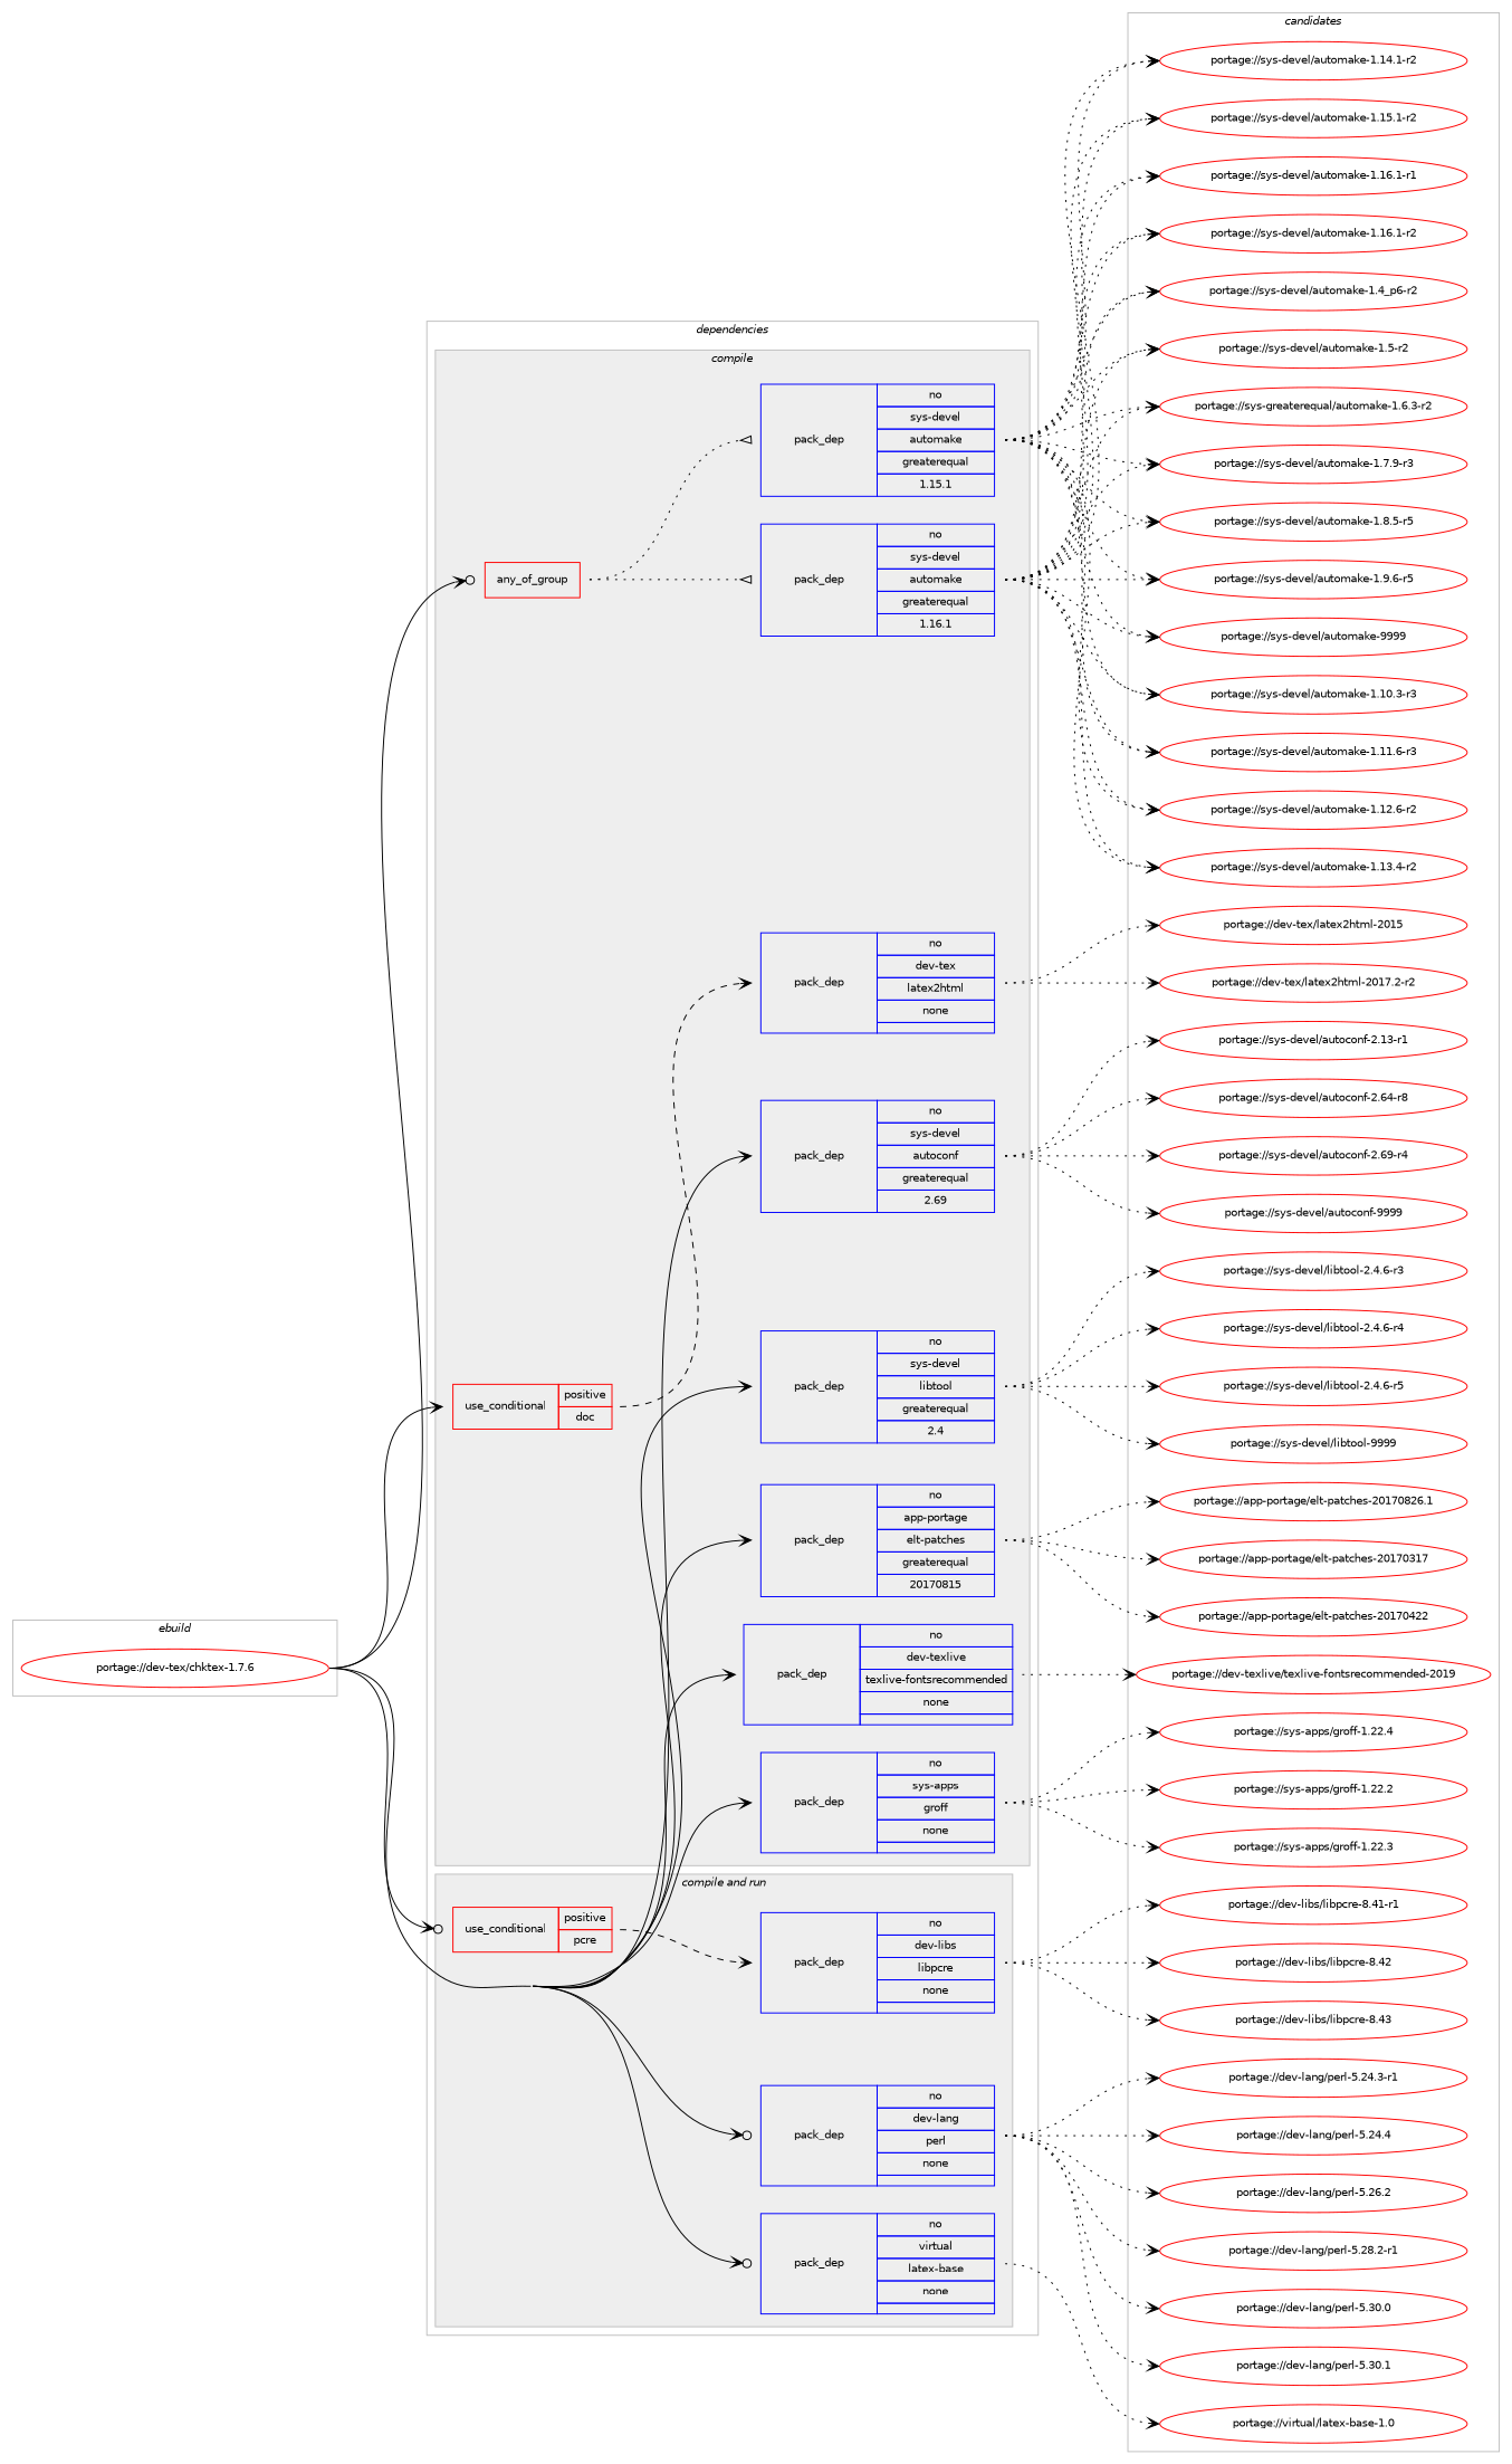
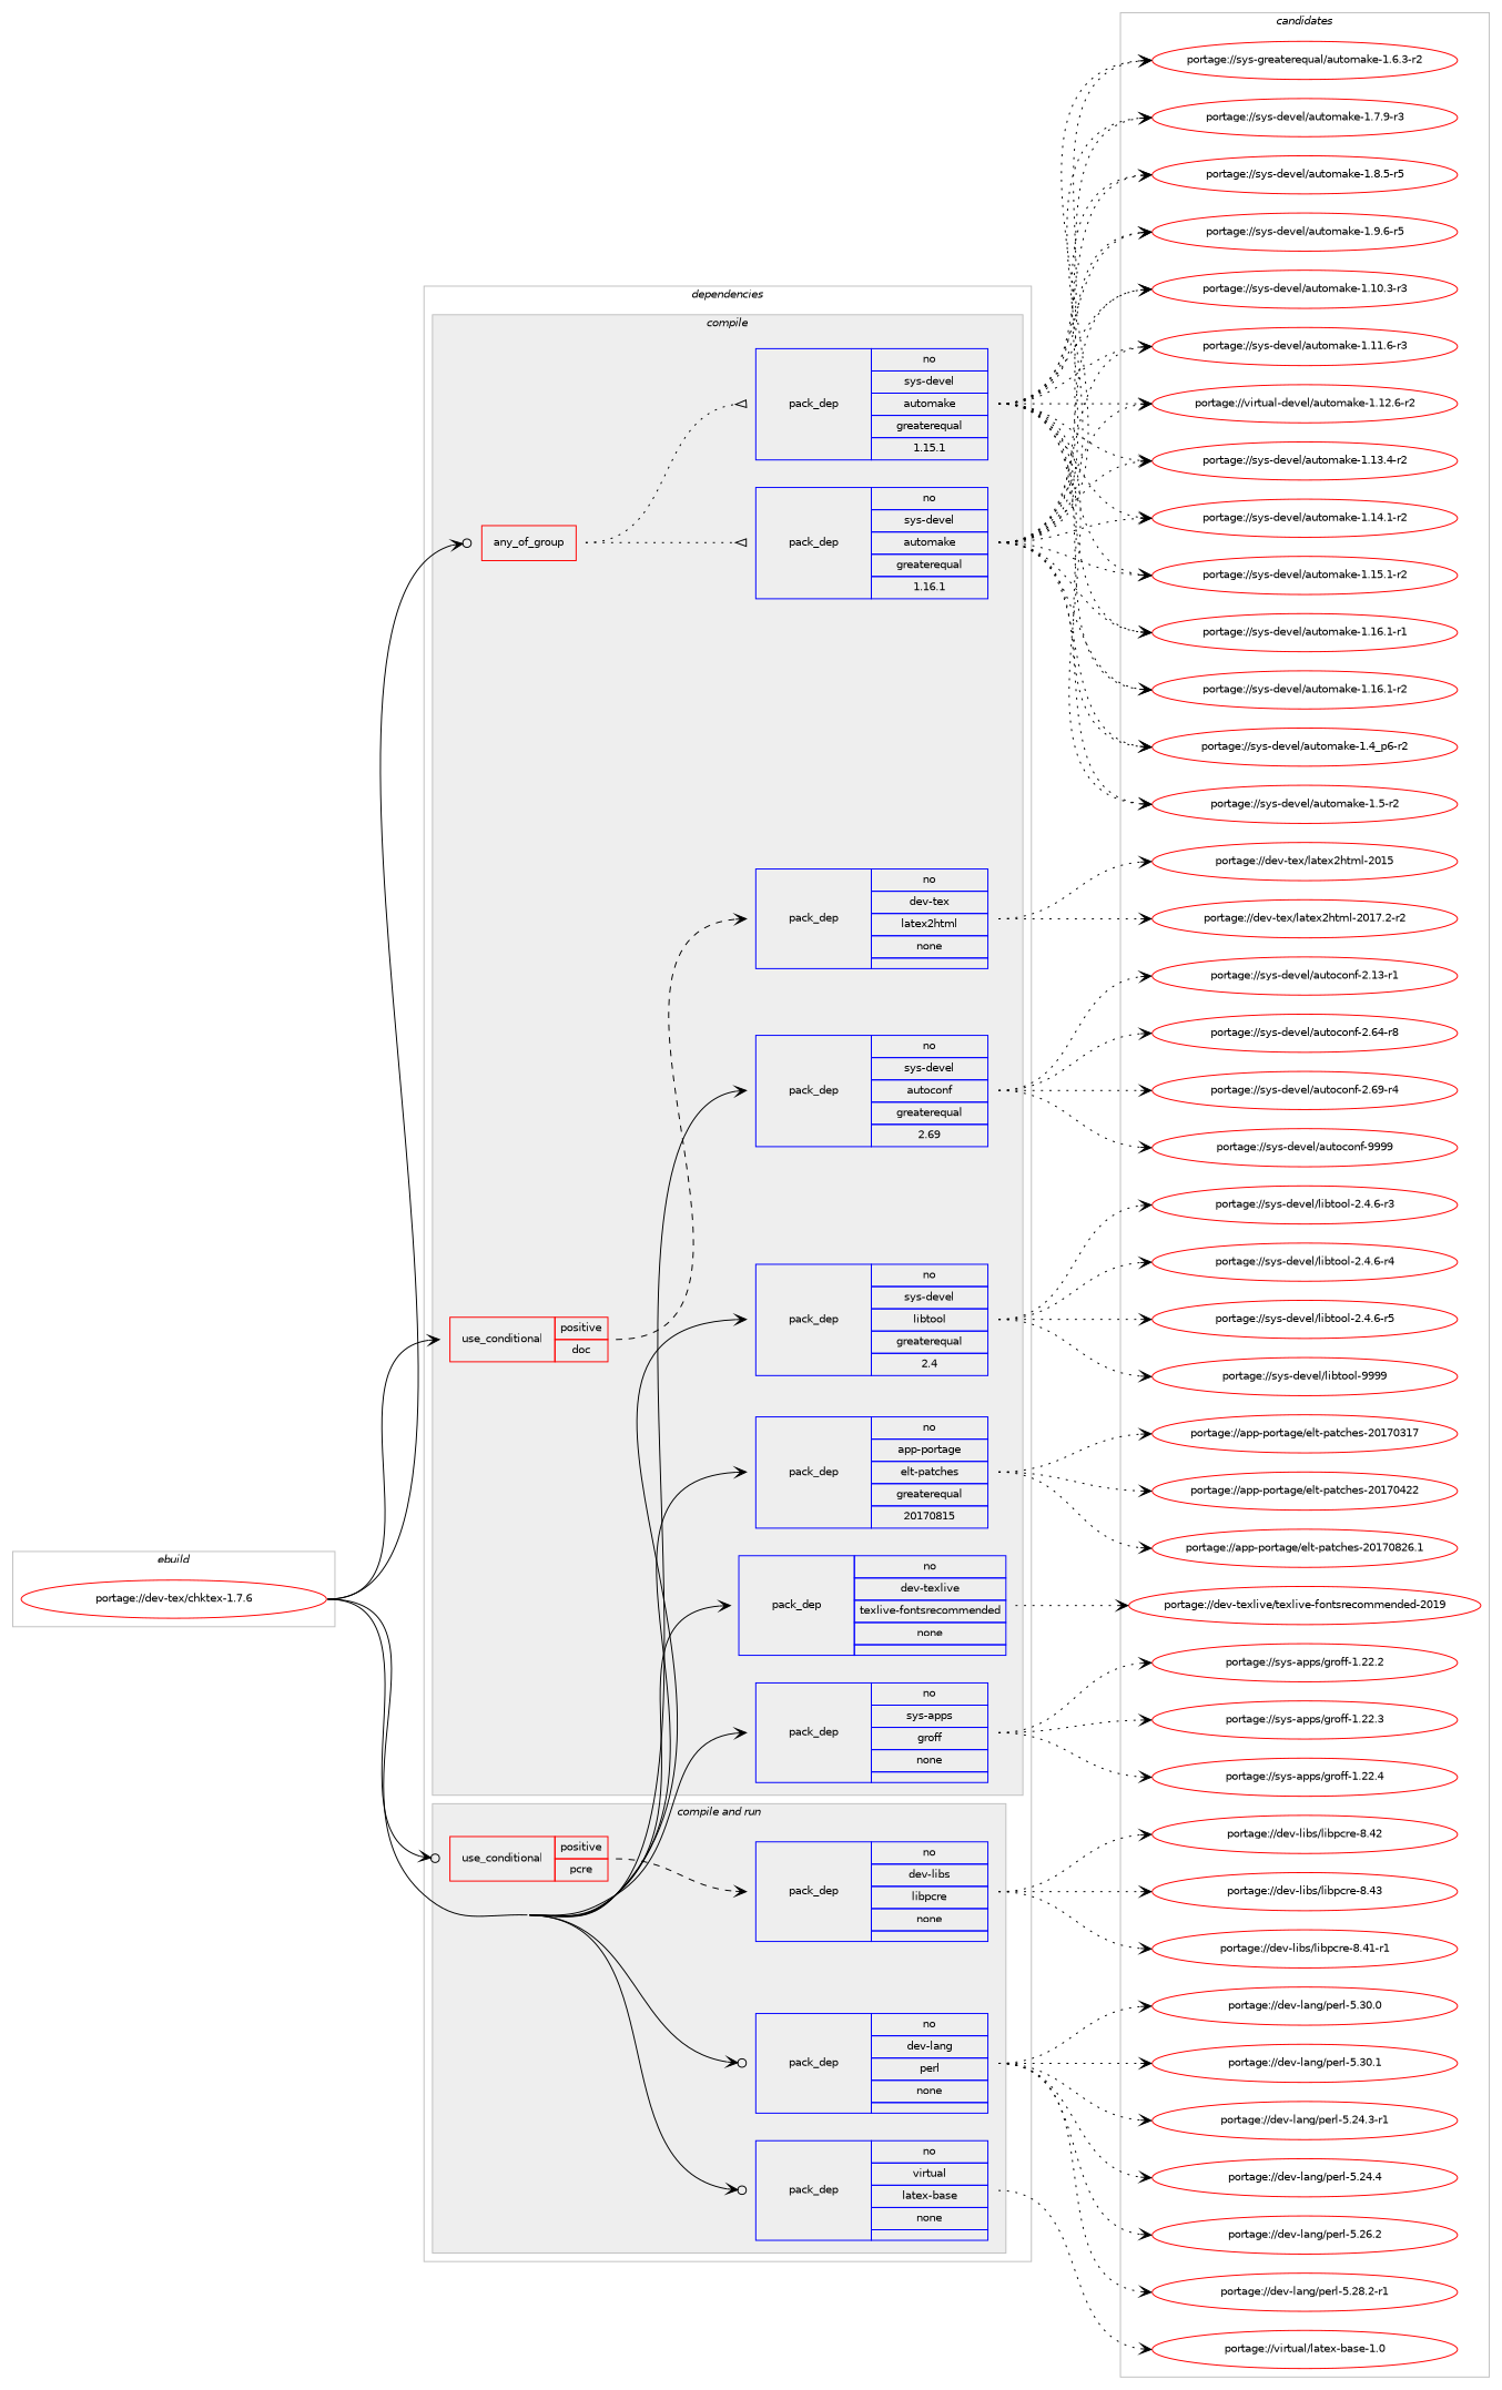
  digraph {
    compound=true
    concentrate=true
    fontname=Helvetica
    fontsize=10
    newrank=true
    rankdir=LR
    ranksep=1.5
    node [color=red fontname=Helvetica fontsize=10]
    edge [arrowhead=vee headport=w style=dotted tailport=e weight=100]
    n1 [label="portage://dev-tex/chktex-1.7.6" width=4]
    n2 [color=blue label=<<TABLE BORDER="0" CELLBORDER="1" CELLSPACING="0" CELLPADDING="4" WIDTH="220"><TR><TD ROWSPAN="6" CELLPADDING="30">pack_dep</TD></TR><TR><TD WIDTH="110">no</TD></TR><TR><TD>sys-devel</TD></TR><TR><TD>automake</TD></TR><TR><TD>greaterequal</TD></TR><TR><TD>1.16.1</TD></TR></TABLE>> shape=none]
    n3 [color=blue label=<<TABLE BORDER="0" CELLBORDER="1" CELLSPACING="0" CELLPADDING="4" WIDTH="220"><TR><TD ROWSPAN="6" CELLPADDING="30">pack_dep</TD></TR><TR><TD WIDTH="110">no</TD></TR><TR><TD>sys-devel</TD></TR><TR><TD>automake</TD></TR><TR><TD>greaterequal</TD></TR><TR><TD>1.15.1</TD></TR></TABLE>> shape=none]
    n4 [label=<<TABLE BORDER="0" CELLBORDER="1" CELLSPACING="0" CELLPADDING="4"><TR><TD CELLPADDING="10">any_of_group</TD></TR></TABLE>> shape=none]
    n5 [color=blue label=<<TABLE BORDER="0" CELLBORDER="1" CELLSPACING="0" CELLPADDING="4" WIDTH="220"><TR><TD ROWSPAN="6" CELLPADDING="30">pack_dep</TD></TR><TR><TD WIDTH="110">no</TD></TR><TR><TD>dev-tex</TD></TR><TR><TD>latex2html</TD></TR><TR><TD>none</TD></TR><TR><TD></TD></TR></TABLE>> shape=none]
    n6 [label=<<TABLE BORDER="0" CELLBORDER="1" CELLSPACING="0" CELLPADDING="4"><TR><TD ROWSPAN="3" CELLPADDING="10">use_conditional</TD></TR><TR><TD>positive</TD></TR><TR><TD>doc</TD></TR></TABLE>> shape=none]
    n7 [color=blue label=<<TABLE BORDER="0" CELLBORDER="1" CELLSPACING="0" CELLPADDING="4" WIDTH="220"><TR><TD ROWSPAN="6" CELLPADDING="30">pack_dep</TD></TR><TR><TD WIDTH="110">no</TD></TR><TR><TD>app-portage</TD></TR><TR><TD>elt-patches</TD></TR><TR><TD>greaterequal</TD></TR><TR><TD>20170815</TD></TR></TABLE>> shape=none]
    n8 [color=blue label=<<TABLE BORDER="0" CELLBORDER="1" CELLSPACING="0" CELLPADDING="4" WIDTH="220"><TR><TD ROWSPAN="6" CELLPADDING="30">pack_dep</TD></TR><TR><TD WIDTH="110">no</TD></TR><TR><TD>dev-texlive</TD></TR><TR><TD>texlive-fontsrecommended</TD></TR><TR><TD>none</TD></TR><TR><TD></TD></TR></TABLE>> shape=none]
    n9 [color=blue label=<<TABLE BORDER="0" CELLBORDER="1" CELLSPACING="0" CELLPADDING="4" WIDTH="220"><TR><TD ROWSPAN="6" CELLPADDING="30">pack_dep</TD></TR><TR><TD WIDTH="110">no</TD></TR><TR><TD>sys-apps</TD></TR><TR><TD>groff</TD></TR><TR><TD>none</TD></TR><TR><TD></TD></TR></TABLE>> shape=none]
    n10 [color=blue label=<<TABLE BORDER="0" CELLBORDER="1" CELLSPACING="0" CELLPADDING="4" WIDTH="220"><TR><TD ROWSPAN="6" CELLPADDING="30">pack_dep</TD></TR><TR><TD WIDTH="110">no</TD></TR><TR><TD>sys-devel</TD></TR><TR><TD>autoconf</TD></TR><TR><TD>greaterequal</TD></TR><TR><TD>2.69</TD></TR></TABLE>> shape=none]
    n11 [color=blue label=<<TABLE BORDER="0" CELLBORDER="1" CELLSPACING="0" CELLPADDING="4" WIDTH="220"><TR><TD ROWSPAN="6" CELLPADDING="30">pack_dep</TD></TR><TR><TD WIDTH="110">no</TD></TR><TR><TD>sys-devel</TD></TR><TR><TD>libtool</TD></TR><TR><TD>greaterequal</TD></TR><TR><TD>2.4</TD></TR></TABLE>> shape=none]
    n12 [color=blue label=<<TABLE BORDER="0" CELLBORDER="1" CELLSPACING="0" CELLPADDING="4" WIDTH="220"><TR><TD ROWSPAN="6" CELLPADDING="30">pack_dep</TD></TR><TR><TD WIDTH="110">no</TD></TR><TR><TD>dev-libs</TD></TR><TR><TD>libpcre</TD></TR><TR><TD>none</TD></TR><TR><TD></TD></TR></TABLE>> shape=none]
    n13 [label=<<TABLE BORDER="0" CELLBORDER="1" CELLSPACING="0" CELLPADDING="4"><TR><TD ROWSPAN="3" CELLPADDING="10">use_conditional</TD></TR><TR><TD>positive</TD></TR><TR><TD>pcre</TD></TR></TABLE>> shape=none]
    n14 [color=blue label=<<TABLE BORDER="0" CELLBORDER="1" CELLSPACING="0" CELLPADDING="4" WIDTH="220"><TR><TD ROWSPAN="6" CELLPADDING="30">pack_dep</TD></TR><TR><TD WIDTH="110">no</TD></TR><TR><TD>dev-lang</TD></TR><TR><TD>perl</TD></TR><TR><TD>none</TD></TR><TR><TD></TD></TR></TABLE>> shape=none]
    n15 [color=blue label=<<TABLE BORDER="0" CELLBORDER="1" CELLSPACING="0" CELLPADDING="4" WIDTH="220"><TR><TD ROWSPAN="6" CELLPADDING="30">pack_dep</TD></TR><TR><TD WIDTH="110">no</TD></TR><TR><TD>virtual</TD></TR><TR><TD>latex-base</TD></TR><TR><TD>none</TD></TR><TR><TD></TD></TR></TABLE>> shape=none]
    n16 [label="portage://sys-devel/automake-1.10.3-r3" width=4]
    n17 [label="portage://sys-devel/automake-1.11.6-r3" width=4]
-   n18 [label="portage://sys-devel/automake-1.12.6-r2" width=4]
+   n18 [label="portage://virtual-devel/automake-1.12.6-r2" width=4]
    n19 [label="portage://sys-devel/automake-1.13.4-r2" width=4]
    n20 [label="portage://sys-devel/automake-1.14.1-r2" width=4]
    n21 [label="portage://sys-devel/automake-1.15.1-r2" width=4]
    n22 [label="portage://sys-devel/automake-1.16.1-r1" width=4]
    n23 [label="portage://sys-devel/automake-1.16.1-r2" width=4]
    n24 [label="portage://sys-devel/automake-1.4_p6-r2" width=4]
    n25 [label="portage://sys-devel/automake-1.5-r2" width=4]
    n26 [label="portage://sys-greaterequal/automake-1.6.3-r2" width=4]
    n27 [label="portage://sys-devel/automake-1.7.9-r3" width=4]
    n28 [label="portage://sys-devel/automake-1.8.5-r5" width=4]
    n29 [label="portage://sys-devel/automake-1.9.6-r5" width=4]
-   n30 [label="portage://sys-devel/automake-9999" width=4]
    n31 [label="portage://dev-tex/latex2html-2015" width=4]
    n32 [label="portage://dev-tex/latex2html-2017.2-r2" width=4]
    n33 [label="portage://app-portage/elt-patches-20170317" width=4]
    n34 [label="portage://app-portage/elt-patches-20170422" width=4]
    n35 [label="portage://app-portage/elt-patches-20170826.1" width=4]
    n36 [label="portage://dev-texlive/texlive-fontsrecommended-2019" width=4]
    n37 [label="portage://sys-apps/groff-1.22.2" width=4]
    n38 [label="portage://sys-apps/groff-1.22.3" width=4]
    n39 [label="portage://sys-apps/groff-1.22.4" width=4]
    n40 [label="portage://sys-devel/autoconf-2.13-r1" width=4]
    n41 [label="portage://sys-devel/autoconf-2.64-r8" width=4]
    n42 [label="portage://sys-devel/autoconf-2.69-r4" width=4]
    n43 [label="portage://sys-devel/autoconf-9999" width=4]
    n44 [label="portage://sys-devel/libtool-2.4.6-r3" width=4]
    n45 [label="portage://sys-devel/libtool-2.4.6-r4" width=4]
    n46 [label="portage://sys-devel/libtool-2.4.6-r5" width=4]
    n47 [label="portage://sys-devel/libtool-9999" width=4]
    n48 [label="portage://dev-libs/libpcre-8.41-r1" width=4]
    n49 [label="portage://dev-libs/libpcre-8.42" width=4]
    n50 [label="portage://dev-libs/libpcre-8.43" width=4]
    n51 [label="portage://dev-lang/perl-5.24.3-r1" width=4]
    n52 [label="portage://dev-lang/perl-5.24.4" width=4]
    n53 [label="portage://dev-lang/perl-5.26.2" width=4]
    n54 [label="portage://dev-lang/perl-5.28.2-r1" width=4]
    n55 [label="portage://dev-lang/perl-5.30.0" width=4]
    n56 [label="portage://dev-lang/perl-5.30.1" width=4]
    n57 [label="portage://virtual/latex-base-1.0" width=4]
    subgraph cluster_1 {
      color=gray
      label=<<i>ebuild</i>>
      rank=same
      n1
    }
    subgraph cluster_2 {
      color=gray
      label=<<i>dependencies</i>>
      subgraph cluster_3 {
        color=gray
        fillcolor="#eeeeee"
        label=<<i>compile</i>>
        style=filled
        subgraph sub_4 {
          color=gray
          fillcolor="#eeeeee"
          label=<<i>compile</i>>
          style=filled
          n4
          subgraph sub_5 {
            color=gray
            fillcolor="#eeeeee"
            label=<<i>compile</i>>
            style=filled
            n2
          }
          subgraph sub_6 {
            color=gray
            fillcolor="#eeeeee"
            label=<<i>compile</i>>
            style=filled
            n3
          }
        }
        subgraph sub_7 {
          color=gray
          fillcolor="#eeeeee"
          label=<<i>compile</i>>
          style=filled
          n6
          subgraph sub_8 {
            color=gray
            fillcolor="#eeeeee"
            label=<<i>compile</i>>
            style=filled
            n5
          }
        }
        subgraph sub_9 {
          color=gray
          fillcolor="#eeeeee"
          label=<<i>compile</i>>
          style=filled
          n7
        }
        subgraph sub_10 {
          color=gray
          fillcolor="#eeeeee"
          label=<<i>compile</i>>
          style=filled
          n8
        }
        subgraph sub_11 {
          color=gray
          fillcolor="#eeeeee"
          label=<<i>compile</i>>
          style=filled
          n9
        }
        subgraph sub_12 {
          color=gray
          fillcolor="#eeeeee"
          label=<<i>compile</i>>
          style=filled
          n10
        }
        subgraph sub_13 {
          color=gray
          fillcolor="#eeeeee"
          label=<<i>compile</i>>
          style=filled
          n11
        }
      }
      subgraph cluster_14 {
        color=gray
        fillcolor="#eeeeee"
        label=<<i>compile and run</i>>
        style=filled
        subgraph sub_15 {
          color=gray
          fillcolor="#eeeeee"
          label=<<i>compile and run</i>>
          style=filled
          n13
          subgraph sub_16 {
            color=gray
            fillcolor="#eeeeee"
            label=<<i>compile and run</i>>
            style=filled
            n12
          }
        }
        subgraph sub_17 {
          color=gray
          fillcolor="#eeeeee"
          label=<<i>compile and run</i>>
          style=filled
          n14
        }
        subgraph sub_18 {
          color=gray
          fillcolor="#eeeeee"
          label=<<i>compile and run</i>>
          style=filled
          n15
        }
      }
      subgraph cluster_19 {
        color=gray
        fillcolor="#eeeeee"
        label=<<i>run</i>>
        style=filled
      }
    }
    subgraph cluster_20 {
      color=gray
      label=<<i>candidates</i>>
      rank=same
      subgraph sub_21 {
        color=black
        label=<<i>candidates</i>>
        nodesep=1
        rank=same
        n16
        n17
        n18
        n19
        n20
        n21
        n22
        n23
        n24
        n25
        n26
        n27
        n28
        n29
-       n30
      }
      subgraph sub_22 {
        color=black
        label=<<i>candidates</i>>
        nodesep=1
        rank=same
        n16
        n17
        n18
        n19
        n20
        n21
        n22
        n23
        n24
        n25
        n26
        n27
        n28
        n29
-       n30
      }
      subgraph sub_23 {
        color=black
        label=<<i>candidates</i>>
        nodesep=1
        rank=same
        n31
        n32
      }
      subgraph sub_24 {
        color=black
        label=<<i>candidates</i>>
        nodesep=1
        rank=same
        n33
        n34
        n35
      }
      subgraph sub_25 {
        color=black
        label=<<i>candidates</i>>
        nodesep=1
        rank=same
        n36
      }
      subgraph sub_26 {
        color=black
        label=<<i>candidates</i>>
        nodesep=1
        rank=same
        n37
        n38
        n39
      }
      subgraph sub_27 {
        color=black
        label=<<i>candidates</i>>
        nodesep=1
        rank=same
        n40
        n41
        n42
        n43
      }
      subgraph sub_28 {
        color=black
        label=<<i>candidates</i>>
        nodesep=1
        rank=same
        n44
        n45
        n46
        n47
      }
      subgraph sub_29 {
        color=black
        label=<<i>candidates</i>>
        nodesep=1
        rank=same
        n48
        n49
        n50
      }
      subgraph sub_30 {
        color=black
        label=<<i>candidates</i>>
        nodesep=1
        rank=same
        n51
        n52
        n53
        n54
        n55
        n56
      }
      subgraph sub_31 {
        color=black
        label=<<i>candidates</i>>
        nodesep=1
        rank=same
        n57
      }
    }
    n1 -> n4 [arrowhead=odotvee style=solid weight=20]
    n1 -> n6 [style=solid weight=20]
    n1 -> n7 [style=solid weight=20]
    n1 -> n8 [style=solid weight=20]
    n1 -> n9 [style=solid weight=20]
    n1 -> n10 [style=solid weight=20]
    n1 -> n11 [style=solid weight=20]
    n1 -> n13 [arrowhead=odotvee style=solid weight=20]
    n1 -> n14 [arrowhead=odotvee style=solid weight=20]
    n1 -> n15 [arrowhead=odotvee style=solid weight=20]
    n2 -> n16
    n2 -> n17
    n2 -> n18
    n2 -> n19
    n2 -> n20
    n2 -> n21
    n2 -> n22
    n2 -> n23
    n2 -> n24
    n2 -> n25
    n2 -> n26
    n2 -> n27
    n2 -> n28
    n2 -> n29
-   n2 -> n30
    n3 -> n16
    n3 -> n17
    n3 -> n18
    n3 -> n19
    n3 -> n20
    n3 -> n21
    n3 -> n22
    n3 -> n23
    n3 -> n24
    n3 -> n25
    n3 -> n26
    n3 -> n27
    n3 -> n28
    n3 -> n29
-   n3 -> n30
    n4 -> n2 [arrowhead=oinv weight=20]
    n4 -> n3 [arrowhead=oinv weight=20]
    n5 -> n31
    n5 -> n32
    n6 -> n5 [style=dashed weight=20]
    n7 -> n33
    n7 -> n34
    n7 -> n35
    n8 -> n36
    n9 -> n37
    n9 -> n38
    n9 -> n39
    n10 -> n40
    n10 -> n41
    n10 -> n42
    n10 -> n43
    n11 -> n44
    n11 -> n45
    n11 -> n46
    n11 -> n47
    n12 -> n48
    n12 -> n49
    n12 -> n50
    n13 -> n12 [style=dashed weight=20]
    n14 -> n51
    n14 -> n52
    n14 -> n53
    n14 -> n54
    n14 -> n55
    n14 -> n56
    n15 -> n57
  }
